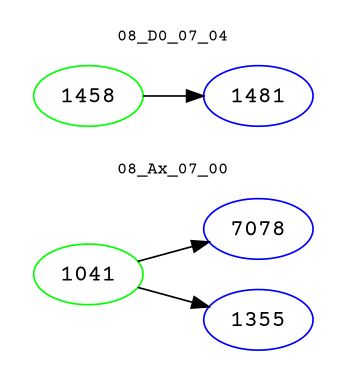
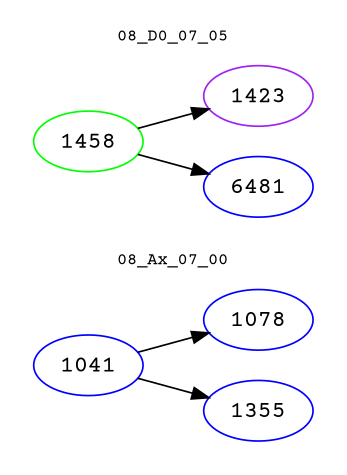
  digraph {
    fontname="Courier Prime"
    rankdir=LR
    node [color=blue fontname="Courier Prime"]
    edge [color=black fontname="Courier Prime"]
-   n1 [color=green label=1041]
+   n1 [label=1041]
    n2 [label=1355]
-   n3 [label=7078]
+   n3 [label=1078]
    n4 [color=green label=1458]
-   n5 [label=1481]
+   n5 [label=6481]
+   n6 [color=purple label=1423]
    subgraph cluster_1 {
      color=white
      fontsize=10
      label="08_Ax_07_00"
      n1
      n2
      n3
    }
    subgraph cluster_2 {
      color=white
      fontsize=10
-     label="08_D0_07_04"
+     label="08_D0_07_05"
      n4
      n5
+     n6
    }
    n1 -> n2
    n1 -> n3
    n4 -> n5
+   n4 -> n6
  }
